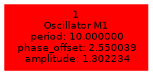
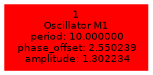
  digraph {
    forcelabels=true
    fontname="DejaVu Sans"
-   n1 [color=red fontsize=8 label=<1<BR />Oscillator M1<BR /> period: 10.000000<BR /> phase_offset: 2.550039<BR /> amplitude: 1.302234> shape=box style=filled fontname="DejaVu Sans"]
+   n1 [color=red fontsize=8 label=<1<BR />Oscillator M1<BR /> period: 10.000000<BR /> phase_offset: 2.550239<BR /> amplitude: 1.302234> shape=box style=filled fontname="DejaVu Sans"]
  }
